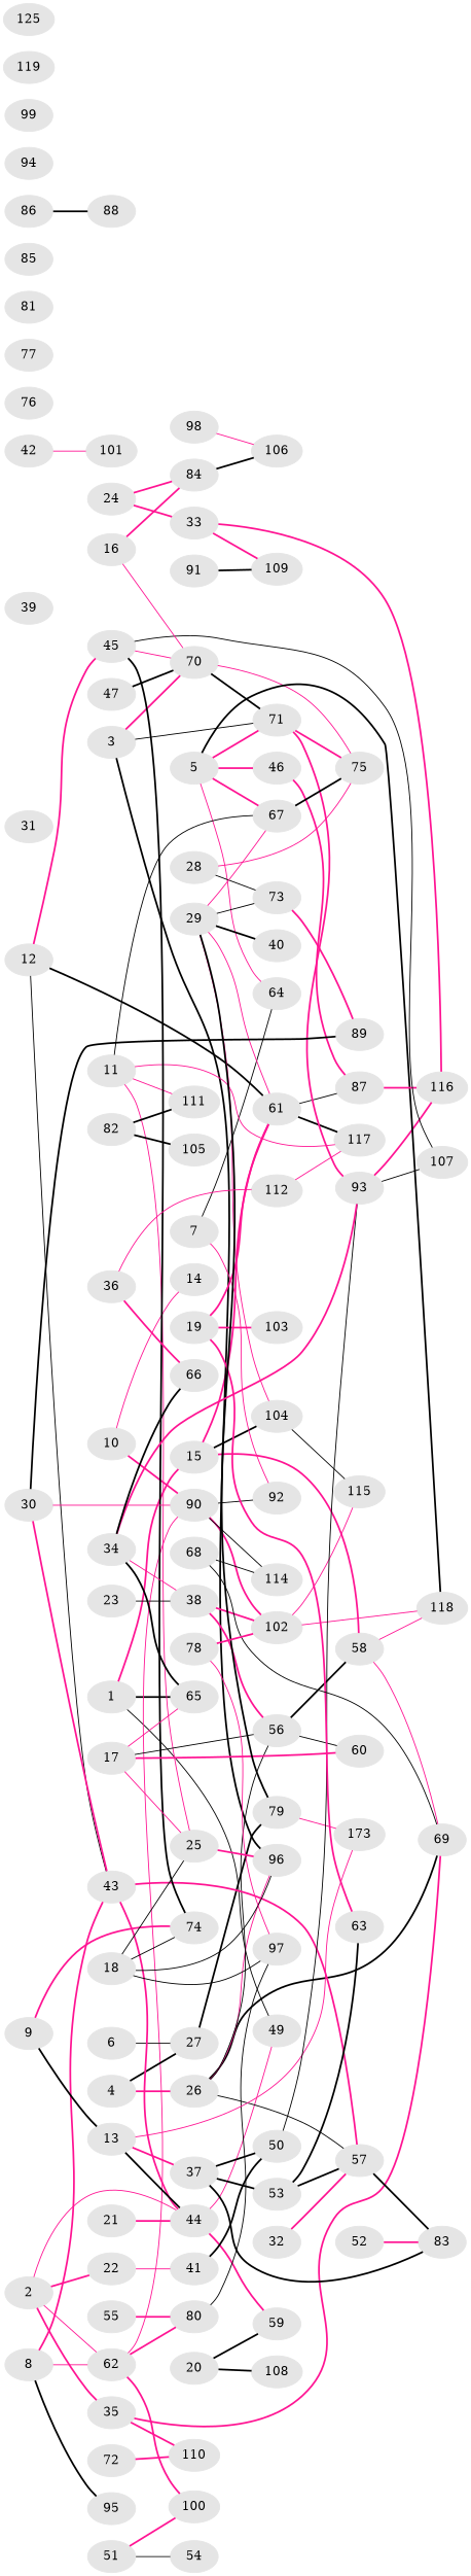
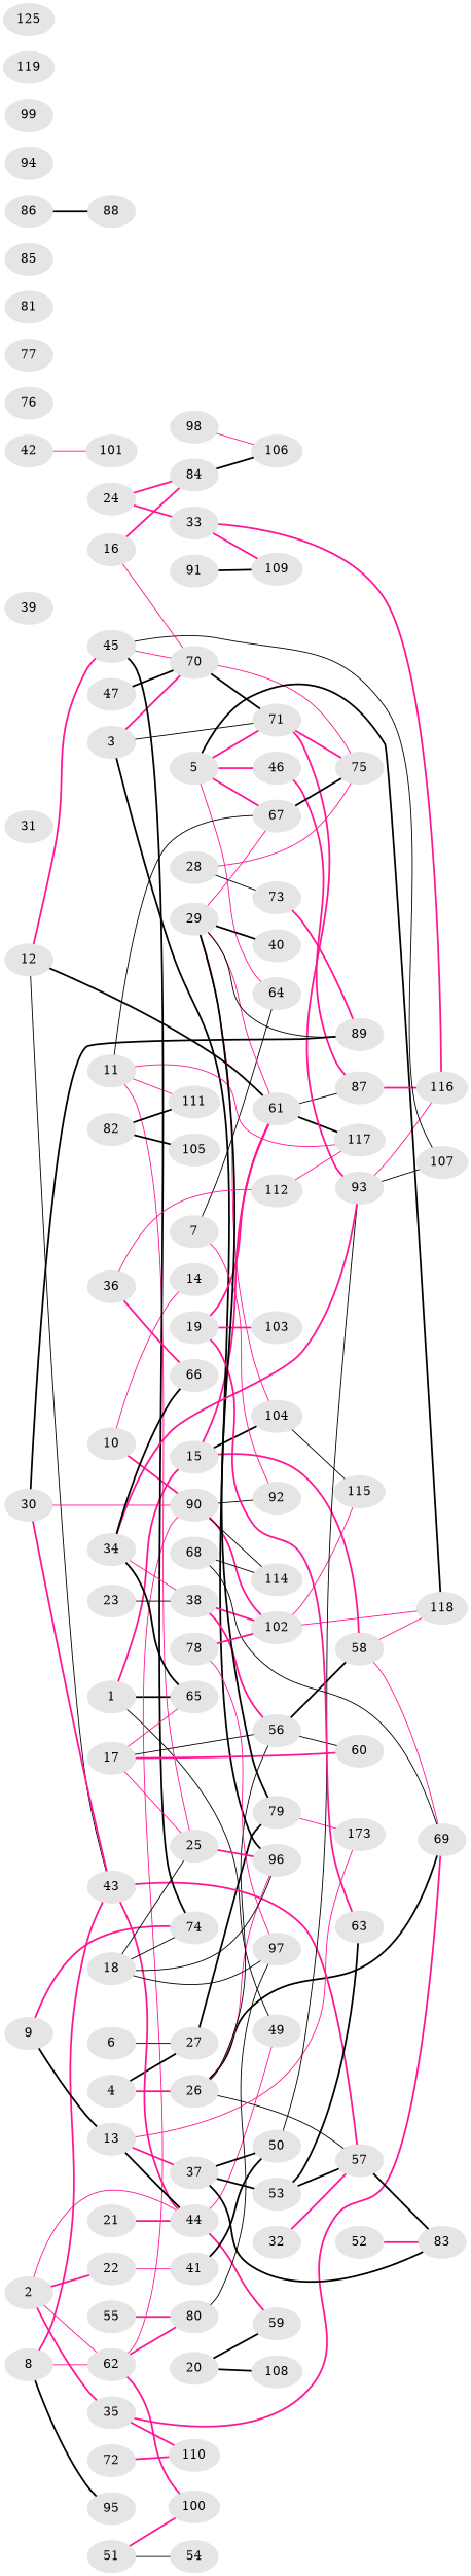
  graph {
    rankdir=LR
    node [color=gray90 style=filled]
    edge [color=deeppink style=bold]
    1
    15
    49
    65
    61
    58
    104
    2
    22
    35
    44
    62
    41
    69
    110
    59
    90
    100
    80
    3
    70
    71
    96
    75
    93
    4
    26
    27
    56
    57
    79
    5
    46
    64
    67
    118
    87
    6
    7
    92
    8
    43
    95
    9
    13
    74
    37
    n48 [label=173]
    10
    14
    102
    114
    11
    25
    111
    117
    12
    45
    107
    50
    53
    83
    115
    16
    84
    106
    17
    60
    18
    97
    19
    63
    103
    20
    108
    21
    23
    38
    24
    33
    109
    116
    28
    73
    89
    29
    40
    30
    31
    32
    34
    66
    36
    112
    39
    42
    101
    47
    51
    54
    52
    55
    68
    72
    76
    77
    78
    81
    82
    105
    85
    86
    88
    91
    94
    98
    99
    119
    n119 [label=125]
    1 -- 15
    1 -- 49 [color=black style=solid]
    1 -- 65 [color=black]
    15 -- 61
    15 -- 58
    15 -- 104 [color=black]
    61 -- 87 [color=black style=solid]
    61 -- 117 [color=black]
    58 -- 69 [style=solid]
    58 -- 118 [style=solid]
    104 -- 115 [color=black style=solid]
    2 -- 22
    2 -- 35
    2 -- 44 [style=solid]
    2 -- 62 [style=solid]
    22 -- 41 [style=solid]
    35 -- 69
    35 -- 110
    44 -- 49 [style=solid]
    44 -- 59
    62 -- 90 [style=solid]
    62 -- 100
    62 -- 80
    41 -- 50 [color=black]
    90 -- 92 [color=black style=solid]
    90 -- 102
    90 -- 114 [color=black style=solid]
    80 -- 97 [color=black style=solid]
    3 -- 70
    3 -- 71 [color=black style=solid]
    3 -- 96 [color=black]
    70 -- 71 [color=black]
    70 -- 75 [style=solid]
    71 -- 75
    71 -- 93
    93 -- 107 [color=black style=solid]
-   93 -- 116
+   93 -- 116 [style=solid]
    4 -- 26
    4 -- 27 [color=black]
    26 -- 69 [color=black]
    26 -- 96 [style=solid]
    26 -- 56 [color=black style=solid]
    26 -- 57 [color=black style=solid]
    27 -- 79 [color=black]
    56 -- 58 [color=black]
    56 -- 60 [color=black style=solid]
    57 -- 83 [color=black]
    79 -- n48 [style=solid]
    5 -- 71
    5 -- 46
    5 -- 64 [style=solid]
    5 -- 67
    5 -- 118 [color=black]
    46 -- 87
    67 -- 75 [color=black]
    87 -- 116
    6 -- 27 [color=black style=solid]
    7 -- 64 [color=black style=solid]
    7 -- 92 [style=solid]
    8 -- 62 [style=solid]
    8 -- 43
    8 -- 95 [color=black]
    43 -- 44
    43 -- 57
    9 -- 13 [color=black]
    9 -- 74
    13 -- 44 [color=black]
    13 -- 37
    13 -- n48 [style=solid]
    37 -- 50 [color=black]
    37 -- 53 [color=black]
    37 -- 83 [color=black]
    10 -- 90
    10 -- 14 [style=solid]
    102 -- 118 [style=solid]
    102 -- 115 [style=solid]
    11 -- 67 [color=black style=solid]
    11 -- 25 [style=solid]
    11 -- 111 [style=solid]
    11 -- 117 [style=solid]
    25 -- 96
    12 -- 61 [color=black]
    12 -- 43 [color=black style=solid]
    12 -- 45
    45 -- 70 [style=solid]
    45 -- 74 [color=black]
    45 -- 107 [color=black style=solid]
    50 -- 93 [color=black style=solid]
    53 -- 57 [color=black]
    53 -- 63 [color=black]
    16 -- 70 [style=solid]
    16 -- 84
    84 -- 106 [color=black]
    17 -- 65 [style=solid]
    17 -- 56 [color=black style=solid]
    17 -- 25 [style=solid]
    17 -- 60
    18 -- 96 [color=black style=solid]
    18 -- 74 [color=black style=solid]
    18 -- 25 [color=black style=solid]
    18 -- 97 [color=black style=solid]
    19 -- 61
    19 -- 63
    19 -- 103
    20 -- 59 [color=black]
    20 -- 108 [color=black]
    21 -- 44
    23 -- 38 [color=black style=solid]
    38 -- 56
    38 -- 102
    24 -- 84
    24 -- 33
    33 -- 109
    33 -- 116
    28 -- 75 [style=solid]
    28 -- 73 [color=black style=solid]
    73 -- 89
    29 -- 61 [style=solid]
    29 -- 104 [style=solid]
    29 -- 79 [color=black]
    29 -- 67 [style=solid]
-   29 -- 73 [color=black style=solid]
+   29 -- 89 [color=black style=solid]
    29 -- 40 [color=black]
    30 -- 90 [style=solid]
    30 -- 43
    30 -- 89 [color=black]
    32 -- 57
    34 -- 65 [color=black]
    34 -- 93
    34 -- 38 [style=solid]
    34 -- 66 [color=black]
    36 -- 66
    36 -- 112 [style=solid]
    112 -- 117 [style=solid]
    42 -- 101 [style=solid]
    47 -- 70 [color=black]
    51 -- 100
    51 -- 54 [color=black style=solid]
    52 -- 83
    55 -- 80
    68 -- 69 [color=black style=solid]
    68 -- 114 [color=black style=solid]
    72 -- 110
    78 -- 102
    78 -- 97 [style=solid]
    82 -- 111 [color=black]
    82 -- 105 [color=black]
    86 -- 88 [color=black]
    91 -- 109 [color=black]
    98 -- 106 [style=solid]
  }
